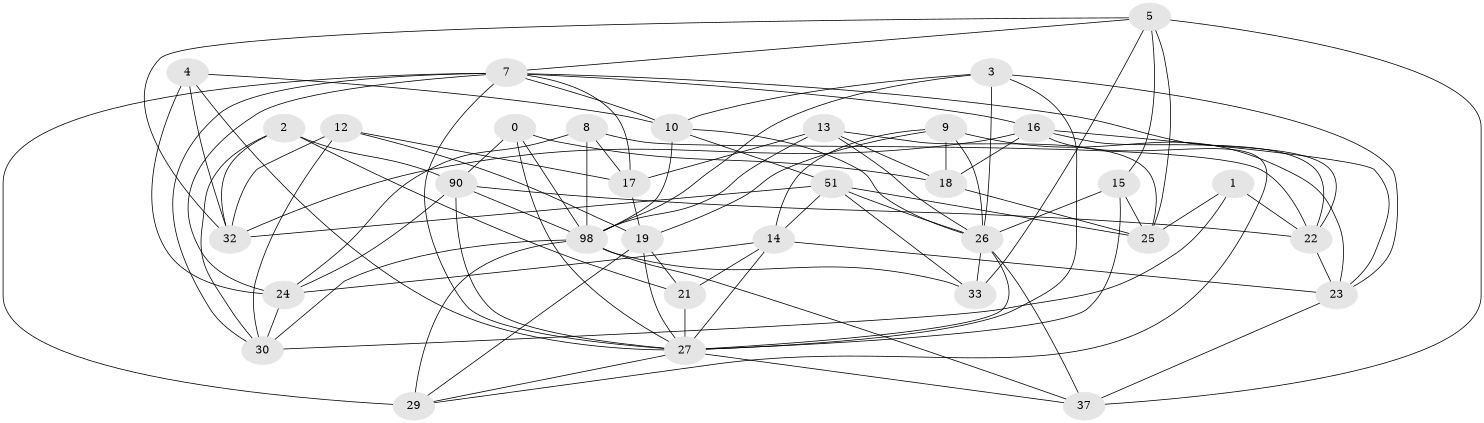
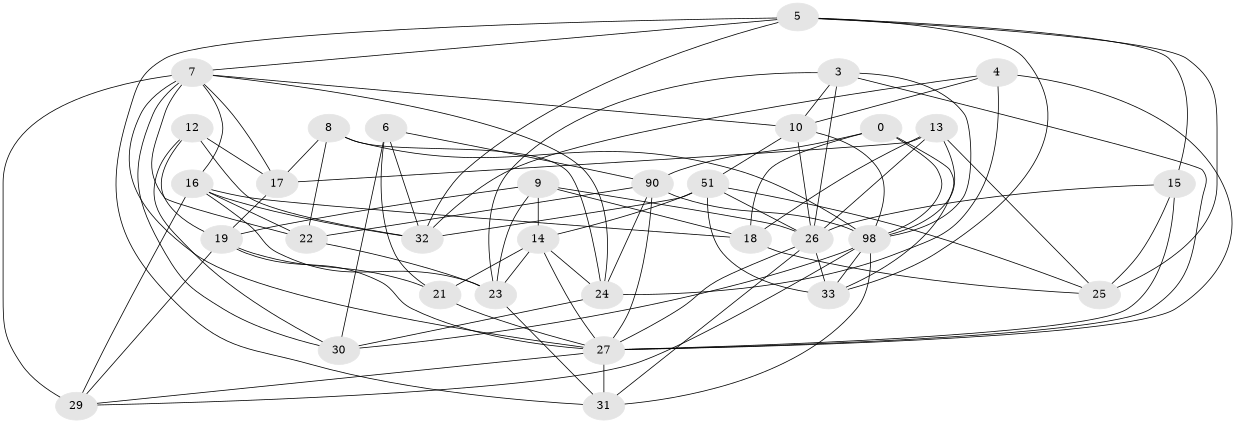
  graph {
    node [color=gray90 style=filled]
    edge [weight=1.0]
-   1
    22
    25
    30
    23
    26
    27
-   31 [label=37]
+   31
    33
-   2
+   2 [label=6]
    n11 [label=90]
    21
    32
    n14 [label=98]
    24
    3
    10
    n18 [label=51]
    29
    4
    5
    7
    15
    16
    17
    n26 [label=0]
    18
    19
    8
    9
    14
    12
    13
-   1 -- 22
-   1 -- 25
-   1 -- 30
    22 -- 23
    23 -- 31
    26 -- 27
    26 -- 31
    26 -- 33 [weight=2.0]
    27 -- 31 [weight=2.0]
    27 -- 29
    2 -- 30
    2 -- n11
    2 -- 21
    2 -- 32
    n11 -- 22
    n11 -- 27
    n11 -- n14
    n11 -- 24
    21 -- 27
    n14 -- 30
    n14 -- 31
    n14 -- 33
    n14 -- 29
    24 -- 30
    3 -- 23
    3 -- 26
    3 -- 27
    3 -- n14
    3 -- 10
    10 -- 26
    10 -- n14
    10 -- n18
    n18 -- 25
    n18 -- 26
    n18 -- 33
    n18 -- 32
    n18 -- 14
    4 -- 27
    4 -- 32
    4 -- 24
    4 -- 10
    5 -- 25
    5 -- 31
    5 -- 33
    5 -- 32
    5 -- 7
    5 -- 15
    7 -- 22
    7 -- 30
    7 -- 27
    7 -- 24
    7 -- 10
    7 -- 29 [weight=2.0]
    7 -- 16
    7 -- 17
    15 -- 25
    15 -- 26
    15 -- 27
    16 -- 22
    16 -- 23
    16 -- 32
    16 -- 29
    16 -- 18
    17 -- 19
-   n26 -- 27
+   n26 -- 33
    n26 -- n11
    n26 -- n14
    n26 -- 18
    18 -- 25
    19 -- 27
    19 -- 21
    19 -- 29
    8 -- 22
    8 -- n14
    8 -- 24
    8 -- 17
    9 -- 23
    9 -- 26
    9 -- 18 [weight=2.0]
    9 -- 19
    9 -- 14
    14 -- 23
    14 -- 27
    14 -- 21
    14 -- 24
    12 -- 30
    12 -- 32
    12 -- 17
    12 -- 19
    13 -- 25
    13 -- 26
    13 -- n14
    13 -- 17 [weight=2.0]
    13 -- 18
  }
